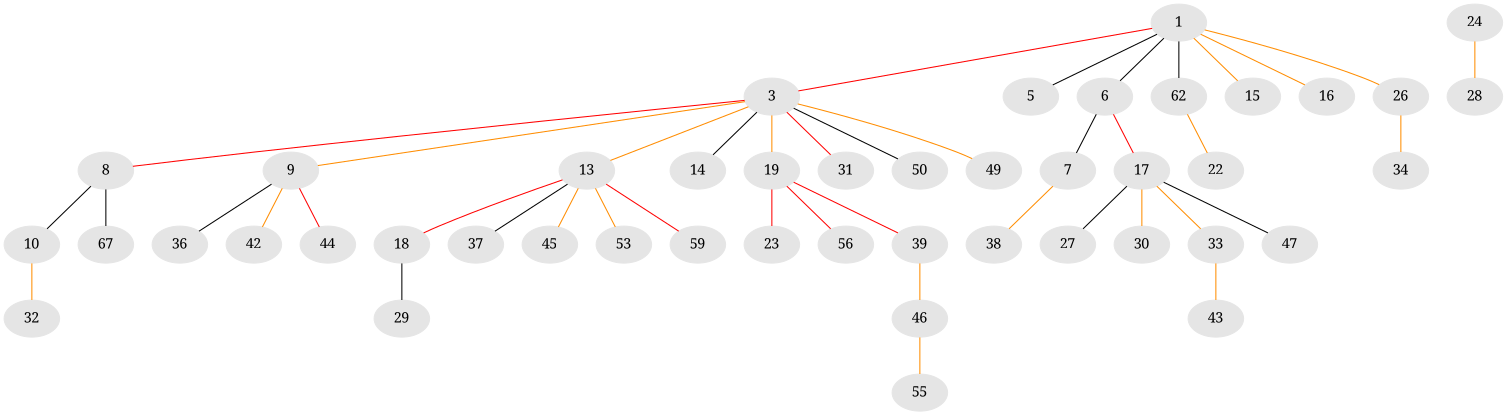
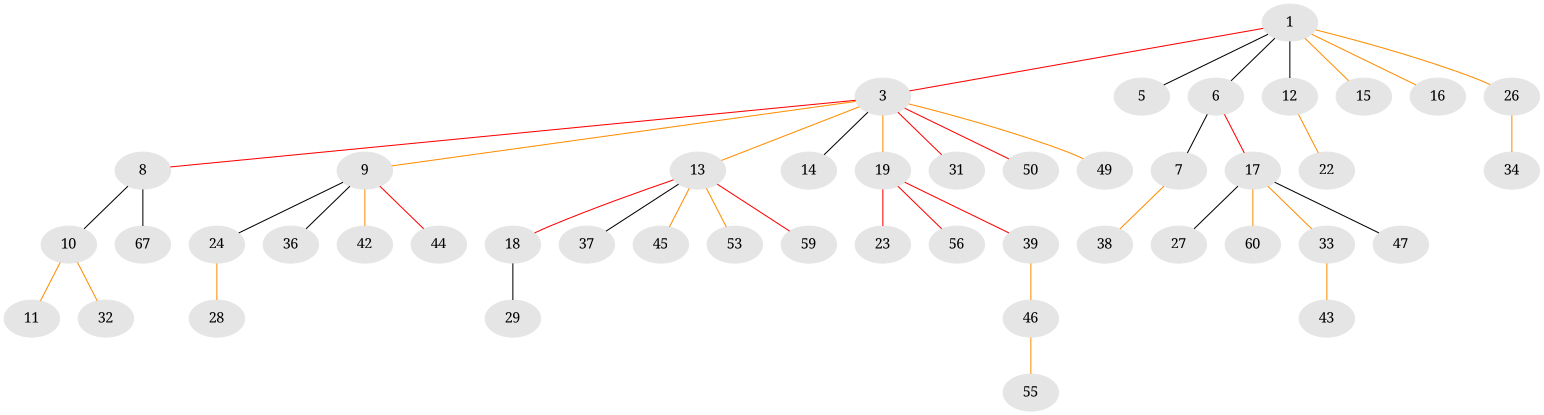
  graph {
    fontname="Noto Serif"
    node [color=gray90 fontname="Noto Serif" style=filled]
    edge [color=darkorange fontname="Noto Serif"]
    1 [super="+2"]
    3 [super="+4"]
    5
    6
-   12 [label=62]
+   12
    15
    16
    26
    8
    9
    13 [super="+20+58"]
    14
    19
    31
    n15 [label=50]
    49
    7
    17 [super="+21"]
    22 [super="+50"]
    34
    10
    67
    24 [super="+52+54"]
    36
    42
    44 [super="+64"]
    18 [super="+35+41"]
    37
    45
    53
    59
    23 [super="+25+60"]
    56
    39
    38
    27
-   30
+   30 [label=60]
    33
    47
+   11
    32 [super="+57"]
    28
    29
    n44 [label=43]
    46
    55 [super="+62"]
    1 -- 3 [color=red]
    1 -- 5 [color=black]
    1 -- 6 [color=black]
    1 -- 12 [color=black]
    1 -- 15
    1 -- 16
    1 -- 26
    3 -- 8 [color=red]
    3 -- 9
    3 -- 13
    3 -- 14 [color=black]
    3 -- 19
    3 -- 31 [color=red]
-   3 -- n15 [color=black]
+   3 -- n15 [color=red]
    3 -- 49
    6 -- 7 [color=black]
    6 -- 17 [color=red]
    12 -- 22
    26 -- 34
    8 -- 10 [color=black]
    8 -- 67 [color=black]
+   9 -- 24 [color=black]
    9 -- 36 [color=black]
    9 -- 42
    9 -- 44 [color=red]
    13 -- 18 [color=red]
    13 -- 37 [color=black]
    13 -- 45
    13 -- 53
    13 -- 59 [color=red]
    19 -- 23 [color=red]
    19 -- 56 [color=red]
    19 -- 39 [color=red]
    7 -- 38
    17 -- 27 [color=black]
    17 -- 30
    17 -- 33
    17 -- 47 [color=black]
+   10 -- 11
    10 -- 32
    24 -- 28
    18 -- 29 [color=black]
    39 -- 46
    33 -- n44
    46 -- 55
  }
